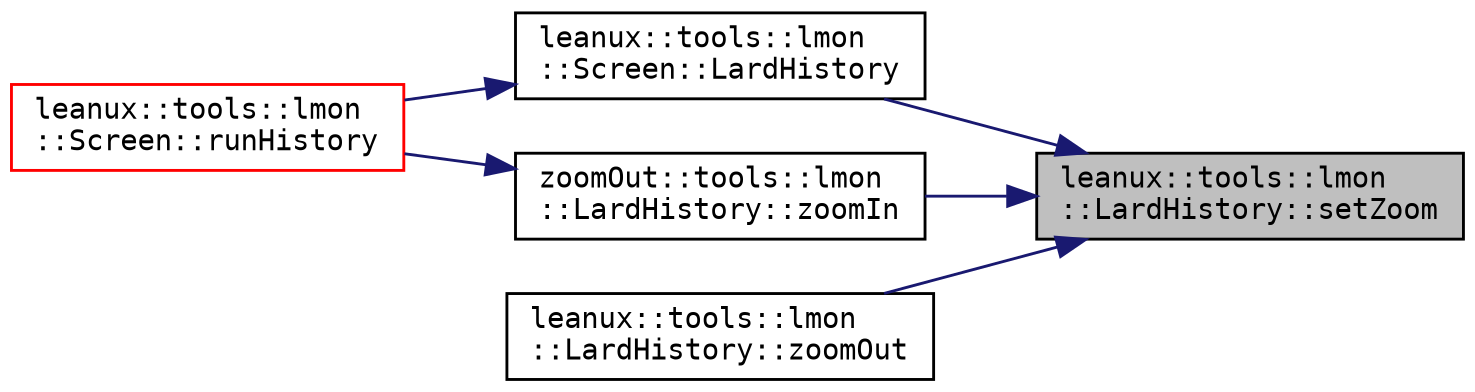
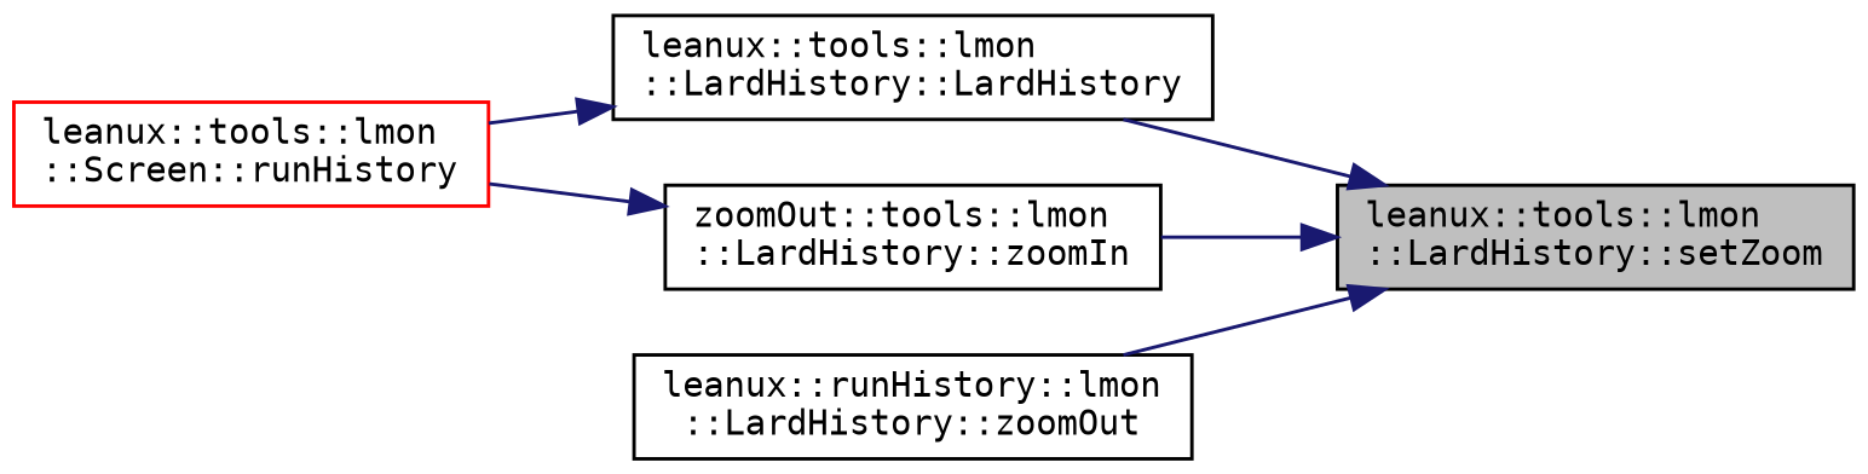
  digraph {
    fontname="DejaVu Sans Mono"
    rankdir=RL
    node [color=black fontname="DejaVu Sans Mono" fontsize=10 shape=record]
    edge [color=midnightblue dir=back fontname="DejaVu Sans Mono" fontsize=10 labelfontname=Helvetica labelfontsize=10 style=solid]
    n1 [fillcolor=grey75 fontcolor=black height=0.2 label="leanux::tools::lmon\l::LardHistory::setZoom" style=filled width=0.4]
-   n2 [height=0.2 label="leanux::tools::lmon\l::Screen::LardHistory" width=0.4]
+   n2 [height=0.2 label="leanux::tools::lmon\l::LardHistory::LardHistory" width=0.4]
    n3 [height=0.2 label="zoomOut::tools::lmon\l::LardHistory::zoomIn" width=0.4]
-   n4 [height=0.2 label="leanux::tools::lmon\l::LardHistory::zoomOut" width=0.4]
+   n4 [height=0.2 label="leanux::runHistory::lmon\l::LardHistory::zoomOut" width=0.4]
    n5 [color=red height=0.2 label="leanux::tools::lmon\l::Screen::runHistory" width=0.4]
    n1 -> n2
    n1 -> n3
    n1 -> n4
    n2 -> n5
    n3 -> n5
  }
